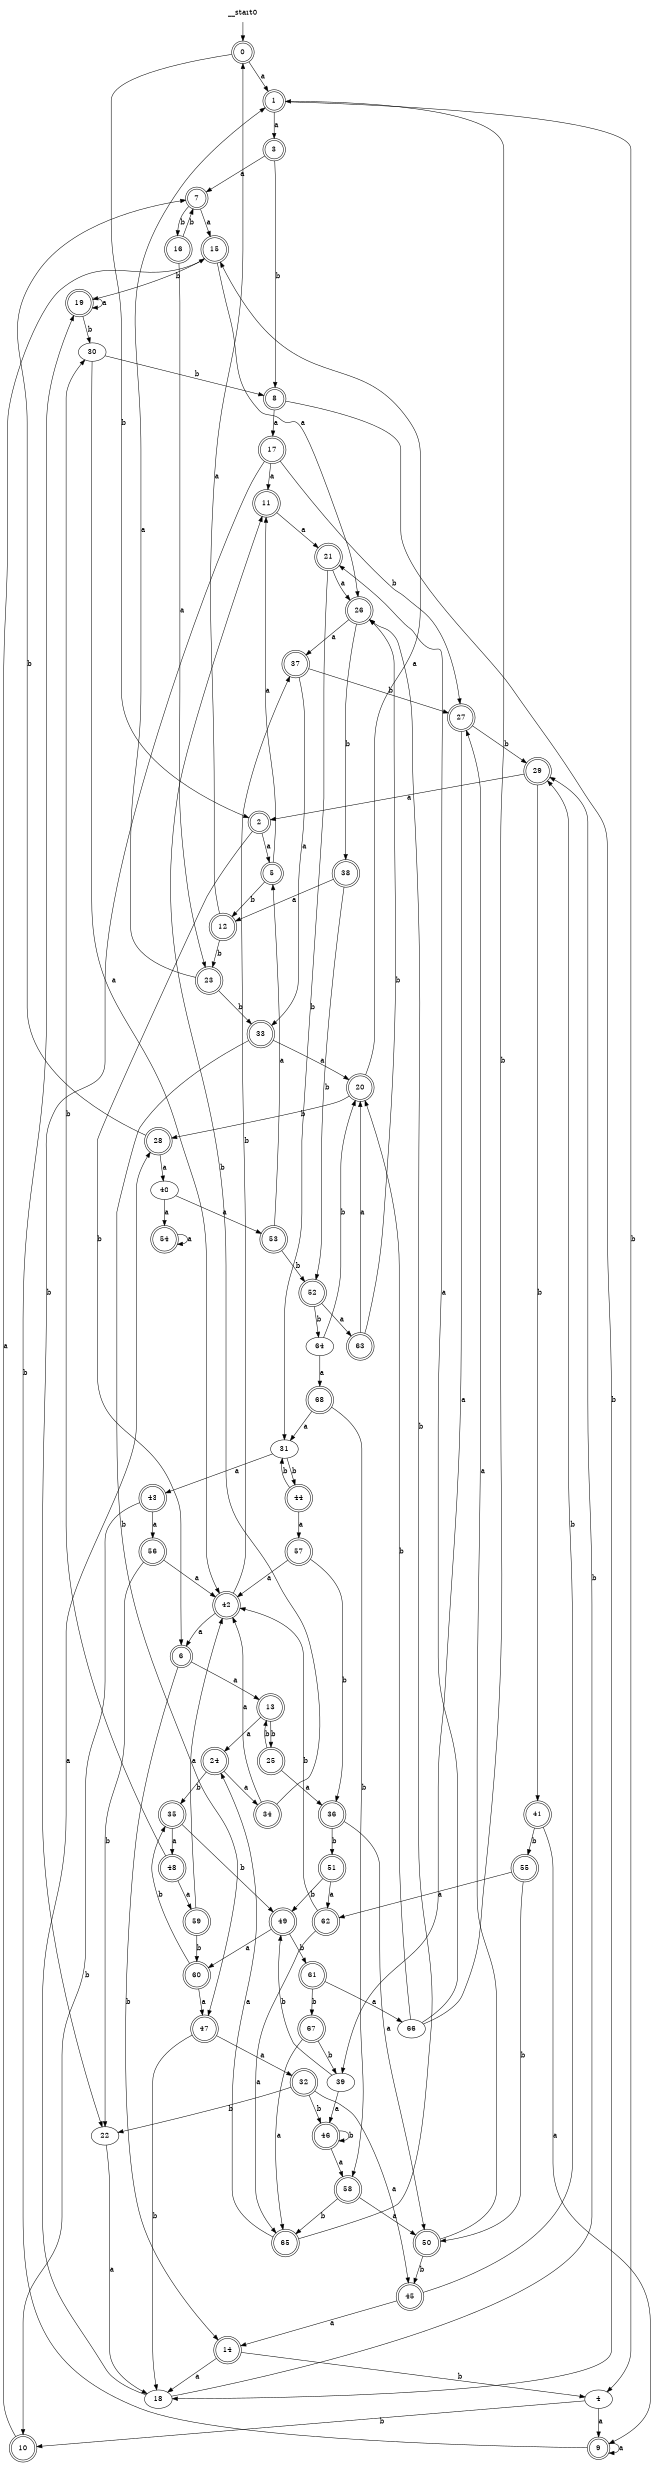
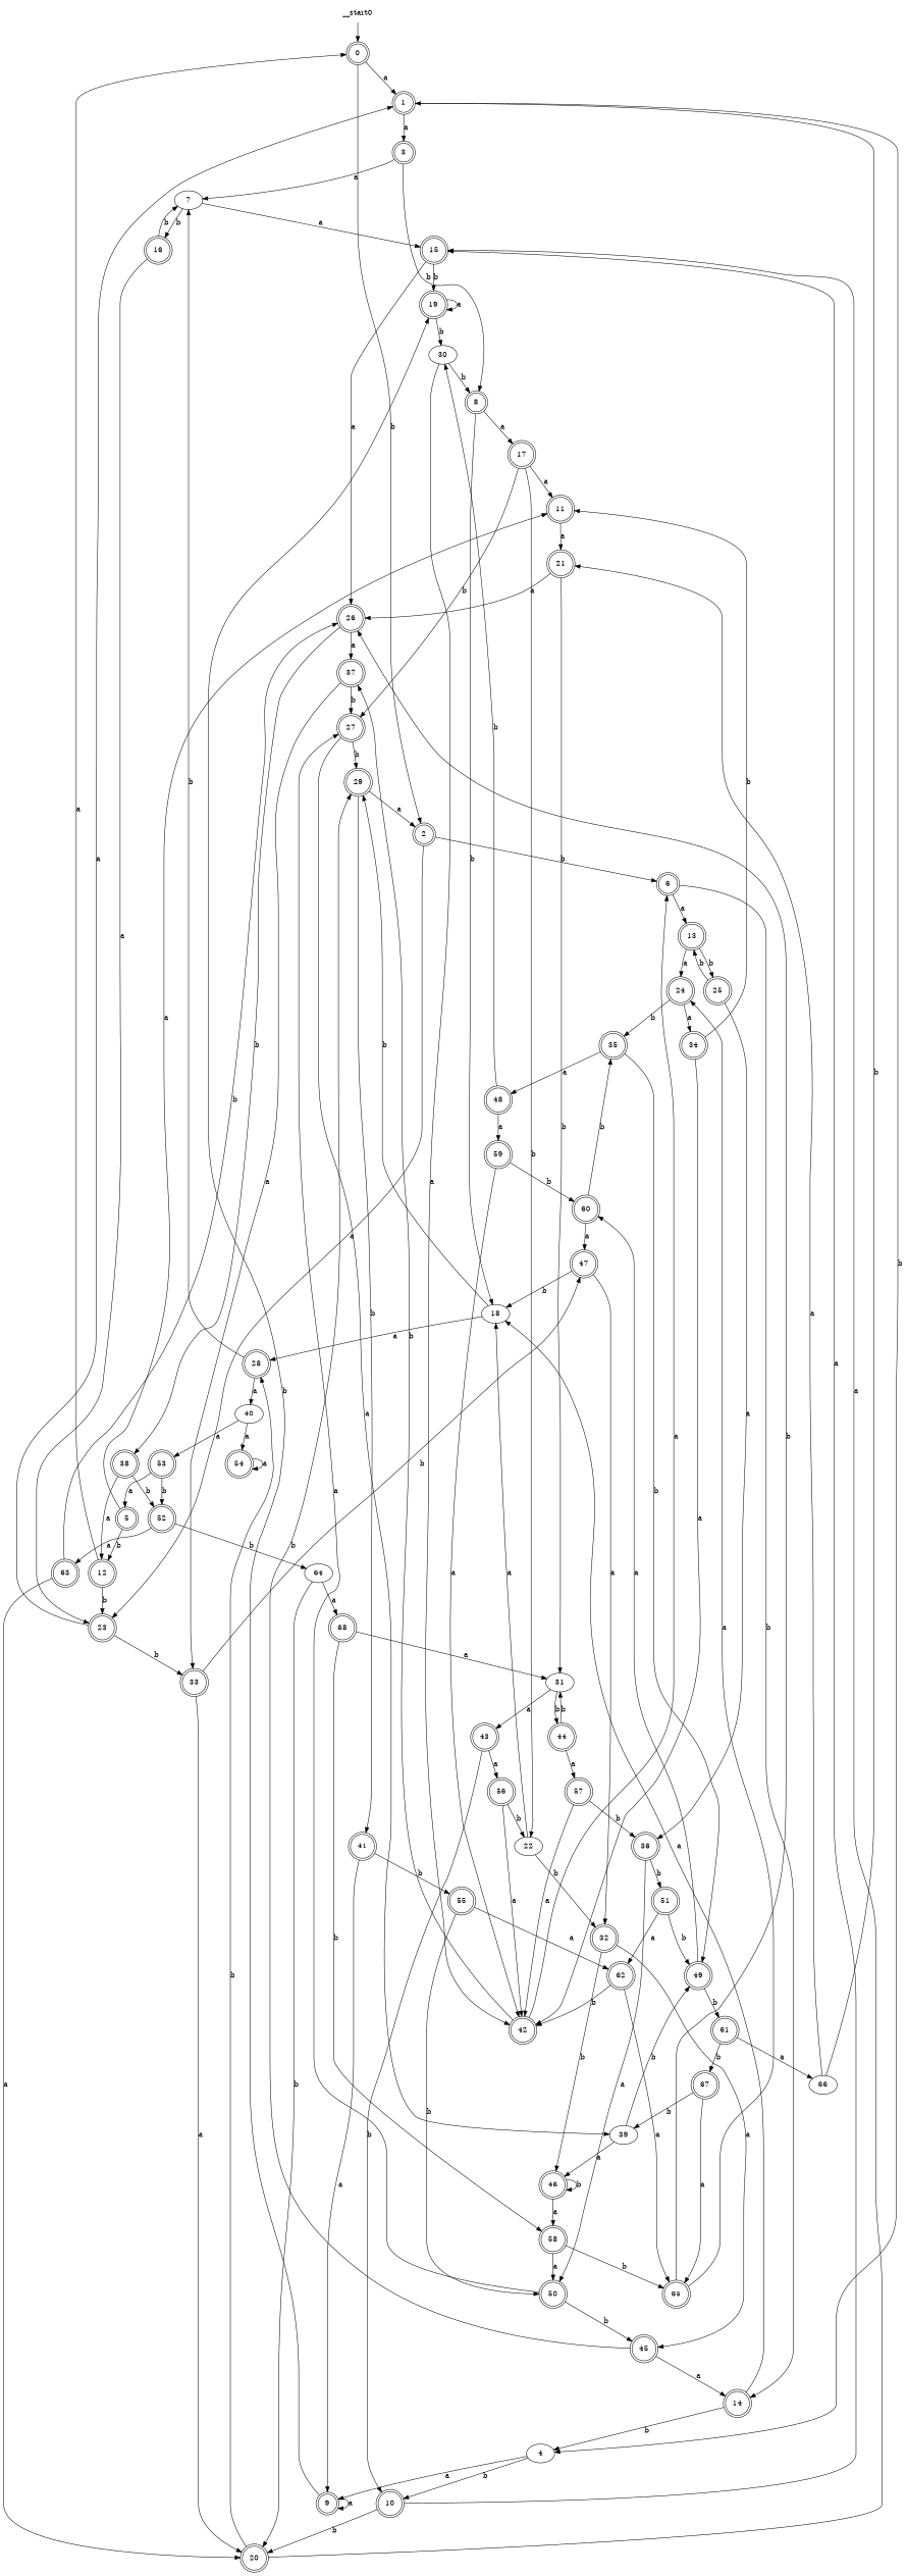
  digraph {
    node [shape=doublecircle]
    __start0 [shape=none]
    0
    1
    2
    3
    4 [shape=""]
    5
    6
-   7
+   7 [shape=ellipse]
    8
    9
    10
    11
    12
    13
    14
    15
    16
    17
    18 [shape=""]
    19
    20
    21
    23
    24
    25
    26
    22 [shape=""]
    27
    28
    29
    30 [shape=""]
    31 [shape=""]
    32
    33
    34
    35
    36
    37
    38
    39 [shape=""]
    40 [shape=""]
    41
    42
    43
    44
    45
    46
    47
    48
    49
    50
    51
    52
    53
    54
    55
    56
    57
    58
    59
    60
    61
    62
    63
    64 [shape=ellipse]
    65
    66 [shape=""]
    67
    68
    __start0 -> 0
    0 -> 1 [label=a]
    0 -> 2 [label=b]
    1 -> 3 [label=a]
    1 -> 4 [label=b]
-   2 -> 5 [label=a]
+   2 -> 23 [label=a]
    2 -> 6 [label=b]
    3 -> 7 [label=a]
    3 -> 8 [label=b]
    4 -> 9 [label=a]
    4 -> 10 [label=b]
    5 -> 11 [label=a]
    5 -> 12 [label=b]
    6 -> 13 [label=a]
    6 -> 14 [label=b]
    7 -> 15 [label=a]
    7 -> 16 [label=b]
    8 -> 17 [label=a]
    8 -> 18 [label=b]
    9 -> 9 [label=a]
    9 -> 19 [label=b]
    10 -> 15 [label=a]
-   66 -> 20 [label=b]
+   10 -> 20 [label=b]
    11 -> 21 [label=a]
    12 -> 0 [label=a]
    12 -> 23 [label=b]
    13 -> 24 [label=a]
    13 -> 25 [label=b]
    14 -> 4 [label=b]
    14 -> 18 [label=a]
    15 -> 19 [label=b]
    15 -> 26 [label=a]
    16 -> 7 [label=b]
    16 -> 23 [label=a]
    17 -> 11 [label=a]
    17 -> 22 [label=b]
    17 -> 27 [label=b]
    18 -> 28 [label=a]
    18 -> 29 [label=b]
    19 -> 19 [label=a]
    19 -> 30 [label=b]
    20 -> 15 [label=a]
    20 -> 28 [label=b]
    21 -> 26 [label=a]
    21 -> 31 [label=b]
    23 -> 1 [label=a]
    23 -> 33 [label=b]
    24 -> 34 [label=a]
    24 -> 35 [label=b]
    25 -> 13 [label=b]
    25 -> 36 [label=a]
    26 -> 37 [label=a]
    26 -> 38 [label=b]
    22 -> 18 [label=a]
-   32 -> 22 [label=b]
+   22 -> 32 [label=b]
    27 -> 29 [label=b]
    27 -> 39 [label=a]
    28 -> 7 [label=b]
    28 -> 40 [label=a]
    29 -> 2 [label=a]
    29 -> 41 [label=b]
    30 -> 8 [label=b]
    30 -> 42 [label=a]
    31 -> 43 [label=a]
    31 -> 44 [label=b]
    32 -> 45 [label=a]
    32 -> 46 [label=b]
    33 -> 20 [label=a]
    33 -> 47 [label=b]
    34 -> 11 [label=b]
    34 -> 42 [label=a]
    35 -> 48 [label=a]
    35 -> 49 [label=b]
    36 -> 50 [label=a]
    36 -> 51 [label=b]
    37 -> 27 [label=b]
    37 -> 33 [label=a]
    38 -> 12 [label=a]
    38 -> 52 [label=b]
    39 -> 46 [label=a]
    39 -> 49 [label=b]
    40 -> 53 [label=a]
    40 -> 54 [label=a]
    41 -> 9 [label=a]
    41 -> 55 [label=b]
    42 -> 6 [label=a]
    42 -> 37 [label=b]
    43 -> 10 [label=b]
    43 -> 56 [label=a]
    44 -> 31 [label=b]
    44 -> 57 [label=a]
    45 -> 14 [label=a]
    45 -> 29 [label=b]
    46 -> 46 [label=b]
    46 -> 58 [label=a]
    47 -> 18 [label=b]
    47 -> 32 [label=a]
    48 -> 30 [label=b]
    48 -> 59 [label=a]
    49 -> 60 [label=a]
    49 -> 61 [label=b]
    50 -> 27 [label=a]
    50 -> 45 [label=b]
    51 -> 49 [label=b]
    51 -> 62 [label=a]
    52 -> 63 [label=a]
    52 -> 64 [label=b]
    53 -> 5 [label=a]
    53 -> 52 [label=b]
    54 -> 54 [label=a]
    55 -> 50 [label=b]
    55 -> 62 [label=a]
    56 -> 22 [label=b]
    56 -> 42 [label=a]
    57 -> 36 [label=b]
    57 -> 42 [label=a]
    58 -> 50 [label=a]
    58 -> 65 [label=b]
    59 -> 42 [label=a]
    59 -> 60 [label=b]
    60 -> 35 [label=b]
    60 -> 47 [label=a]
    61 -> 66 [label=a]
    61 -> 67 [label=b]
    62 -> 42 [label=b]
    62 -> 65 [label=a]
    63 -> 20 [label=a]
    63 -> 26 [label=b]
    64 -> 20 [label=b]
    64 -> 68 [label=a]
    65 -> 24 [label=a]
    65 -> 26 [label=b]
    66 -> 1 [label=b]
    66 -> 21 [label=a]
    67 -> 39 [label=b]
    67 -> 65 [label=a]
    68 -> 31 [label=a]
    68 -> 58 [label=b]
  }
